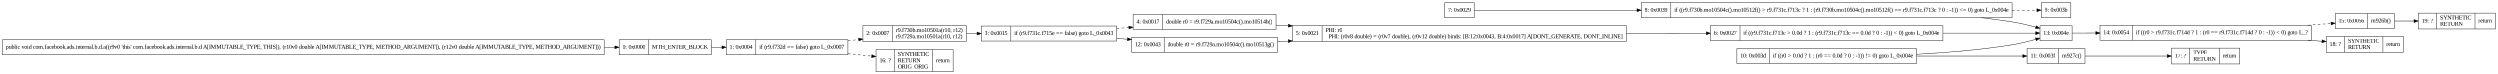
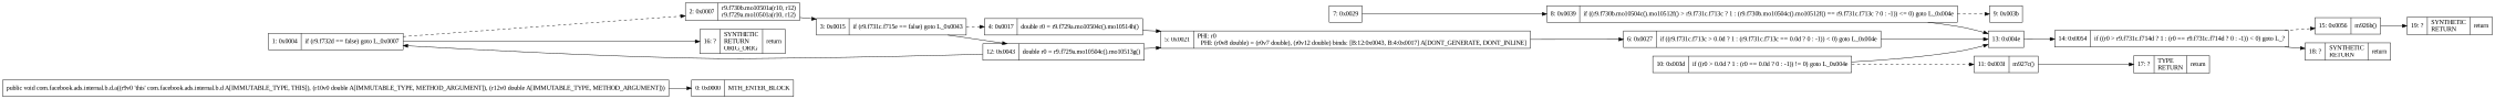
  digraph {
    fontname="Liberation Serif"
    rankdir=LR
    node [fontname="Liberation Serif" shape=record]
    edge [fontname="Liberation Serif"]
    n1 [label="{0\:\ 0x0000|MTH_ENTER_BLOCK\l}"]
    n2 [label="{1\:\ 0x0004|if (r9.f732d == false) goto L_0x0007\l}"]
    n3 [label="{2\:\ 0x0007|r9.f730b.mo10501a(r10, r12)\lr9.f729a.mo10501a(r10, r12)\l}"]
    n4 [label="{16\:\ ?|SYNTHETIC\lRETURN\lORIG_ORIG\l|return\l}"]
    n5 [label="{3\:\ 0x0015|if (r9.f731c.f715e == false) goto L_0x0043\l}"]
    n6 [label="{4\:\ 0x0017|double r0 = r9.f729a.mo10504c().mo10514h()\l}"]
    n7 [label="{12\:\ 0x0043|double r0 = r9.f729a.mo10504c().mo10513g()\l}"]
    n8 [label="{5\:\ 0x0021|PHI: r0 \l  PHI: (r0v8 double) = (r0v7 double), (r0v12 double) binds: [B:12:0x0043, B:4:0x0017] A[DONT_GENERATE, DONT_INLINE]\l}"]
    n9 [label="{6\:\ 0x0027|if ((r9.f731c.f713c \> 0.0d ? 1 : (r9.f731c.f713c == 0.0d ? 0 : \-1)) \< 0) goto L_0x004e\l}"]
    n10 [label="{13\:\ 0x004e}"]
    n11 [label="{7\:\ 0x0029}"]
    n12 [label="{8\:\ 0x0039|if ((r9.f730b.mo10504c().mo10512f() \> r9.f731c.f713c ? 1 : (r9.f730b.mo10504c().mo10512f() == r9.f731c.f713c ? 0 : \-1)) \<= 0) goto L_0x004e\l}"]
    n13 [label="{14\:\ 0x0054|if ((r0 \> r9.f731c.f714d ? 1 : (r0 == r9.f731c.f714d ? 0 : \-1)) \< 0) goto L_?\l}"]
    n14 [label="{9\:\ 0x003b}"]
    n15 [label="{10\:\ 0x003d|if ((r0 \> 0.0d ? 1 : (r0 == 0.0d ? 0 : \-1)) != 0) goto L_0x004e\l}"]
    n16 [label="{11\:\ 0x003f|m927c()\l}"]
    n17 [label="{17\:\ ?|TYPE\lRETURN\l|return\l}"]
    n18 [label="{15\:\ 0x0056|m926b()\l}"]
    n19 [label="{18\:\ ?|SYNTHETIC\lRETURN\l|return\l}"]
    n20 [label="{19\:\ ?|SYNTHETIC\lRETURN\l|return\l}"]
    n21 [label="{public void com.facebook.ads.internal.b.d.a((r9v0 'this' com.facebook.ads.internal.b.d A[IMMUTABLE_TYPE, THIS]), (r10v0 double A[IMMUTABLE_TYPE, METHOD_ARGUMENT]), (r12v0 double A[IMMUTABLE_TYPE, METHOD_ARGUMENT])) }"]
-   n1 -> n2
+   n7 -> n2
    n2 -> n3 [style=dashed]
-   n2 -> n4 [style=dashed]
+   n2 -> n4 [style=solid]
    n3 -> n5
    n5 -> n6 [style=dashed]
    n5 -> n7
    n6 -> n8
    n7 -> n8
    n8 -> n9
    n9 -> n10
    n10 -> n13
    n11 -> n12
    n12 -> n10
    n12 -> n14 [style=dashed]
    n13 -> n18 [style=dashed]
    n13 -> n19
    n15 -> n10
-   n15 -> n16 [style=solid]
+   n15 -> n16 [style=dashed]
    n16 -> n17
    n18 -> n20
    n21 -> n1
  }
